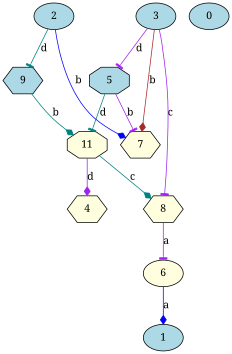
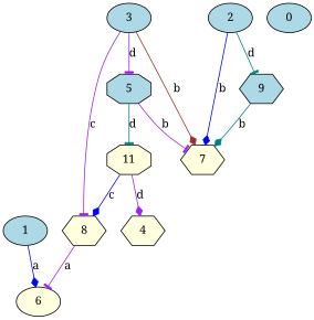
  strict digraph {
    fontname="Noto Serif"
    node [fillcolor=lightblue fontname="Noto Serif" shape=ellipse style=filled]
    edge [arrowhead=diamond color=purple fontname="Noto Serif"]
    4 [fillcolor=lightyellow shape=hexagon]
    11 [fillcolor=lightyellow shape=octagon]
    8 [fillcolor=lightyellow shape=hexagon]
    5 [shape=octagon]
    7 [fillcolor=lightyellow shape=hexagon]
    0
    6 [fillcolor=lightyellow]
    1
    2
    9 [shape=hexagon]
    3
    11 -> 4 [label=d]
-   11 -> 8 [color=teal label=c]
+   11 -> 8 [color=blue label=c]
    8 -> 6 [arrowhead=tee label=a]
    5 -> 11 [arrowhead=tee color=teal label=d]
    5 -> 7 [arrowhead=tee label=b]
-   6 -> 1 [color=blue label=a]
+   1 -> 6 [color=blue label=a]
    2 -> 7 [color=blue label=b]
    2 -> 9 [arrowhead=tee color=teal label=d]
-   9 -> 11 [color=teal label=b]
+   9 -> 7 [color=teal label=b]
    3 -> 8 [arrowhead=tee label=c]
    3 -> 5 [arrowhead=tee label=d]
    3 -> 7 [color=brown label=b]
  }
